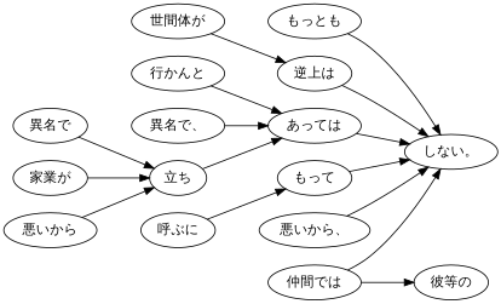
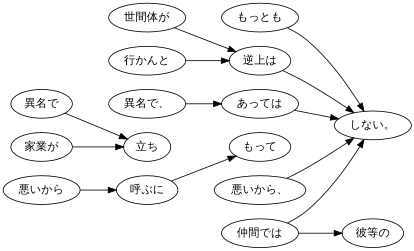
  digraph {
    rankdir=LR
    n1 [label="もっとも"]
    n2 [label="しない。"]
    n3 [label="逆上は"]
    n4 [label="異名で、"]
    n5 [label="あっては"]
    n6 [label="異名で"]
    n7 [label="立ち"]
    n8 [label="家業が"]
    n9 [label="行かんと"]
    n10 [label="世間体が"]
    n11 [label="悪いから、"]
    n12 [label="彼等の"]
    n13 [label="仲間では"]
    n14 [label="悪いから"]
    n15 [label="呼ぶに"]
    n16 [label="もって"]
    n1 -> n2
    n3 -> n2
    n4 -> n5
    n5 -> n2
    n6 -> n7
-   n7 -> n5
    n8 -> n7
-   n9 -> n5
+   n9 -> n3
    n10 -> n3
    n11 -> n2
    n13 -> n2
    n13 -> n12
-   n14 -> n7
+   n14 -> n15
    n15 -> n16
-   n16 -> n2
  }
